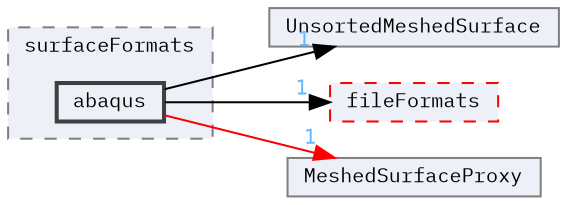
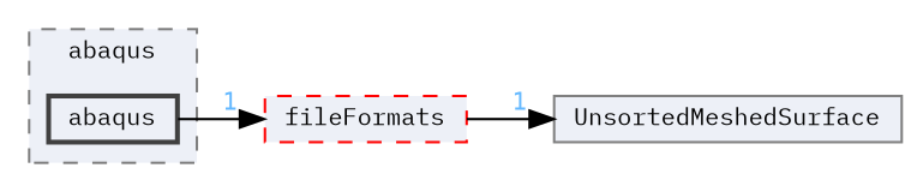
  digraph {
    compound=true
    fontname="IBM Plex Mono"
    rankdir=LR
    node [color=grey50 fillcolor="#edf0f7" fontname="IBM Plex Mono" fontsize=10 shape=box style=filled]
    edge [color=black fontcolor=steelblue1 fontname="IBM Plex Mono" fontsize=10 headlabel=1 labeldistance=1.5 labelfontname=Helvetica labelfontsize=10]
    n1 [color=grey25 height=0.2 label=abaqus style="filled,bold" width=0.4]
    n2 [height=0.2 label=UnsortedMeshedSurface width=0.4]
    n3 [color=red height=0.2 label=fileFormats style="filled,dashed" width=0.4]
-   n4 [height=0.2 label=MeshedSurfaceProxy width=0.4]
    subgraph cluster_1 {
      bgcolor="#edf0f7"
      fontsize=10
-     label=surfaceFormats
+     label=abaqus
      pencolor=grey50
      style="filled,dashed"
      n1
    }
-   n1 -> n2
+   n3 -> n2
    n1 -> n3
-   n1 -> n4 [color=red]
  }
